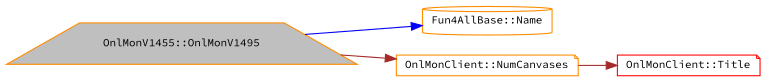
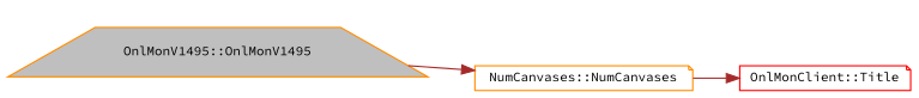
  digraph {
    fontname="Source Code Pro"
    rankdir=LR
    node [color=darkorange fontname="Source Code Pro" fontsize=10 shape=note]
    edge [color=brown fontname="Source Code Pro" fontsize=10 labelfontname=FreeSans labelfontsize=10 style=solid]
-   n1 [fillcolor=grey75 fontcolor=black height=0.2 label="OnlMonV1455::OnlMonV1495" shape=trapezium style=filled width=0.4]
-   n2 [height=0.2 label="Fun4AllBase::Name" shape=cylinder width=0.4]
-   n3 [height=0.2 label="OnlMonClient::NumCanvases" width=0.4]
+   n1 [fillcolor=grey75 fontcolor=black height=0.2 label="OnlMonV1495::OnlMonV1495" shape=trapezium style=filled width=0.4]
+   n3 [height=0.2 label="NumCanvases::NumCanvases" width=0.4]
    n4 [color=red height=0.2 label="OnlMonClient::Title" width=0.4]
-   n1 -> n2 [color=blue]
    n1 -> n3
    n3 -> n4
  }
